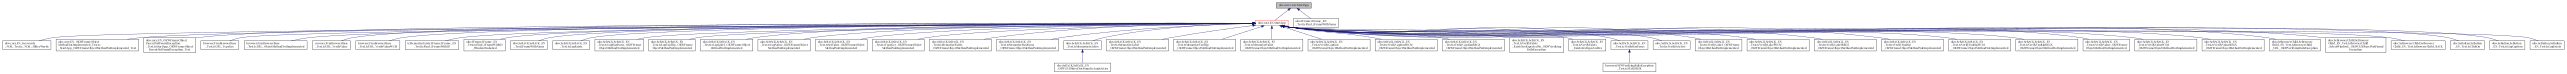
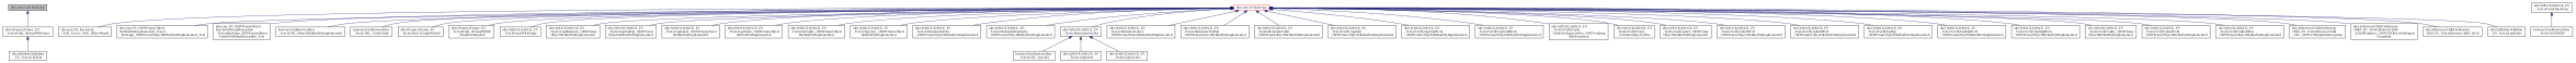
  digraph {
    fontname="Playfair Display"
    rankdir=TB
    node [color=black fillcolor=white fontname="Playfair Display" fontsize=10 shape=record style=filled]
    edge [color=midnightblue dir=back fontname="Playfair Display" fontsize=10 labelfontname=Helvetica labelfontsize=10 style=solid]
    n1 [fillcolor=grey75 fontcolor=black height=0.2 label="okw.core.Core.StartApp" width=0.4]
    n2 [color=red height=0.2 label="okw.core.EN.StartApp" width=0.4]
    n3 [height=0.2 label="okw.IFrame.IFrame_EN\l_Test.tcFind_iFrameWithName" width=0.4]
    n4 [height=0.2 label="okw.core.EN_Keywords\l_NOK_Test.tc_NOK_AllKeyWords" width=0.4]
    n5 [height=0.2 label="okw.core.EN_OKWFrameObject\lMethodNotImplemented_Test.tc\l_StartApp_OKWFrameObjectMethodNotImplemented_Test" width=0.4]
    n6 [height=0.2 label="okw.core.EN_OKWFrameObject\lParentNotFoundException\l_Test.tcStartApp_OKWFrameObject\lParentNotFoundException_Test" width=0.4]
    n7 [height=0.2 label="browser.FrmBrowserBase\l_Test.tcURL_TypeKey" width=0.4]
    n8 [height=0.2 label="browser.FrmBrowserBase\l_Test.tcURL_ObjectMethodNotImplemented" width=0.4]
    n9 [height=0.2 label="browser.FrmBrowserBase\l_Test.tcURL_VerifyValue" width=0.4]
-   n10 [height=0.2 label="browser.FrmBrowserBase\l_Test.tcURL_VerifyValueWCM" width=0.4]
-   n11 [height=0.2 label="tcMemorizeExists.IFrame.IFrame_EN\l_Test.tcFind_iFrameWithID" width=0.4]
+   n11 [height=0.2 label="okw.IFrame.IFrame_EN\l_Test.tcFind_iFrameWithID" width=0.4]
    n12 [height=0.2 label="okw.IFrame.IFrame_EN\l_Test.tcFind_iFrameWithID\l_WindowEmbeded" width=0.4]
    n13 [height=0.2 label="okw.SeBACK.SeBACK_EN\l_Test.iFrameWithName" width=0.4]
    n14 [height=0.2 label="okw.SeBACK.SeBACK_EN\l_Test.tcLogExists" width=0.4]
    n15 [height=0.2 label="okw.SeBACK.SeBACK_EN\l_Test.tcLogHasFocus_OKWFrame\lObjectMethodNotImplemented" width=0.4]
    n16 [height=0.2 label="okw.SeBACK.SeBACK_EN\l_Test.tcLogToolTip_OKWFrame\lObjectMethodNotImplemented" width=0.4]
    n17 [height=0.2 label="okw.SeBACK.SeBACK_EN\l_Test.tcLogLabel_OKWFrameObject\lMethodNotImplemented" width=0.4]
    n18 [height=0.2 label="okw.SeBACK.SeBACK_EN\l_Test.tcLogValue_OKWFrameObject\lMethodNotImplemented" width=0.4]
    n19 [height=0.2 label="okw.SeBACK.SeBACK_EN\l_Test.tcSetValue_OKWFrameObject\lMethodNotImplemented" width=0.4]
    n20 [height=0.2 label="okw.SeBACK.SeBACK_EN\l_Test.tcTypeKey_OKWFrameObject\lMethodNotImplemented" width=0.4]
    n21 [height=0.2 label="okw.SeBACK.SeBACK_EN\l_Test.tcMemorizeExists\l_OKWFrameObjectMethodNotImplemented" width=0.4]
    n22 [height=0.2 label="okw.SeBACK.SeBACK_EN\l_Test.tcMemorizeHasFocus\l_OKWFrameObjectMethodNotImplemented" width=0.4]
    n23 [height=0.2 label="okw.SeBACK.SeBACK_EN\l_Test.tcMemorizeIsActive" width=0.4]
    n24 [height=0.2 label="okw.SeBACK.SeBACK_EN\l_Test.tcMemorizeLabel\l_OKWFrameObjectMethodNotImplemented" width=0.4]
    n25 [height=0.2 label="okw.SeBACK.SeBACK_EN\l_Test.tcMemorizeToolTip\l_OKWFrameObjectMethodNotImplemented" width=0.4]
    n26 [height=0.2 label="okw.SeBACK.SeBACK_EN\l_Test.tcMemorizeValue\l_OKWFrameObjectMethodNotImplemented" width=0.4]
    n27 [height=0.2 label="okw.SeBACK.SeBACK_EN\l_Test.tcVerifyCaption\l_OKWFrameObjectMethodNotImplemented" width=0.4]
    n28 [height=0.2 label="okw.SeBACK.SeBACK_EN\l_Test.tcVerifyCaptionWCM\l_OKWFrameObjectMethodNotImplemented" width=0.4]
    n29 [height=0.2 label="okw.SeBACK.SeBACK_EN\l_Test.tcVerifyCaptionREGX\l_OKWFrameObjectMethodNotImplemented" width=0.4]
    n30 [height=0.2 label="okw.SeBACK.SeBACK_EN\l_Test.tcVerifyExists\l_ExistsYesExpectedNo_OKWVerifying\lFailsException" width=0.4]
    n31 [height=0.2 label="okw.SeBACK.SeBACK_EN\l_Test.tcVerifyExists\l_ExistsYesExpectedYes" width=0.4]
    n32 [height=0.2 label="okw.SeBACK.SeBACK_EN\l_Test.tcVerifyHasFocus" width=0.4]
-   n33 [height=0.2 label="okw.SeBACK.SeBACK_EN\l_Test.tcVerifyIsActive" width=0.4]
    n34 [height=0.2 label="okw.SeBACK.SeBACK_EN\l_Test.tcVerifyLabel_OKWFrame\lObjectMethodNotImplemented" width=0.4]
    n35 [height=0.2 label="okw.SeBACK.SeBACK_EN\l_Test.tcVerifyLabelWCM\l_OKWFrameObjectMethodNotImplemented" width=0.4]
    n36 [height=0.2 label="okw.SeBACK.SeBACK_EN\l_Test.tcVerifyLabelREGX\l_OKWFrameObjectMethodNotImplemented" width=0.4]
    n37 [height=0.2 label="okw.SeBACK.SeBACK_EN\l_Test.tcVerifyTooltip\l_OKWFrameObjectMethodNotImplemented" width=0.4]
    n38 [height=0.2 label="okw.SeBACK.SeBACK_EN\l_Test.tcVerifyTooltipWCM\l_OKWFrameObjectMethodNotImplemented" width=0.4]
    n39 [height=0.2 label="okw.SeBACK.SeBACK_EN\l_Test.tcVerifyTooltipREGX\l_OKWFrameObjectMethodNotImplemented" width=0.4]
    n40 [height=0.2 label="okw.SeBACK.SeBACK_EN\l_Test.tcVerifyValue_OKWFrame\lObjectMethodNotImplemented" width=0.4]
    n41 [height=0.2 label="okw.SeBACK.SeBACK_EN\l_Test.tcVerifyValueWCM\l_OKWFrameObjectMethodNotImplemented" width=0.4]
    n42 [height=0.2 label="okw.SeBACK.SeBACK_EN\l_Test.tcVerifyValueREGX\l_OKWFrameObjectMethodNotImplemented" width=0.4]
    n43 [height=0.2 label="okw.SeBrowserChild.SeBrowser\lChild_EN_Test.tcBrowserChild\l_URL_OKWVerifyingFailsException" width=0.4]
    n44 [height=0.2 label="okw.SeBrowserChild.SeBrowser\lChild_EN_Test.tcBrowserChild\l_SelectWindowL_OKWGUIObjectNotFound\lException" width=0.4]
    n45 [height=0.2 label="okw.SeBrowserChild.SeBrowser\lChild_EN_Test.tcBrowserChild_BACK" width=0.4]
    n46 [height=0.2 label="okw.SeButton.SeButton\l_EN_Test.tcClickOn" width=0.4]
-   n47 [height=0.2 label="okw.SeButton.SeButton\l_EN_Test.tcLogCaption" width=0.4]
    n48 [height=0.2 label="okw.SeButton.SeButton\l_EN_Test.tcLogExists" width=0.4]
-   n49 [height=0.2 label="browser.OKWVerifyingFailsException\l_Test.tcMAXIMIZE" width=0.4]
-   n50 [height=0.2 label="okw.SeBACK.SeBACK_EN\l_OKWGUIObjectNotFound.tcLogIsActive" width=0.4]
-   n1 -> n2
+   n49 [height=0.2 label="browser.FrmBrowserBase\l_Test.tcMAXIMIZE" width=0.4]
+   n50 [height=0.2 label="okw.SeBACK.SeBACK_EN\l_Test.tcLogIsActive" width=0.4]
    n1 -> n3
    n2 -> n4
    n2 -> n5
    n2 -> n6
-   n2 -> n7
+   n23 -> n7
    n2 -> n8
    n2 -> n9
-   n2 -> n10
    n2 -> n11
    n2 -> n12
    n2 -> n13
-   n2 -> n14
+   n23 -> n14
    n2 -> n15
    n2 -> n16
    n2 -> n17
    n2 -> n18
    n2 -> n19
    n2 -> n20
    n2 -> n21
    n2 -> n22
    n2 -> n23
    n2 -> n24
    n2 -> n25
    n2 -> n26
    n2 -> n27
    n2 -> n28
    n2 -> n29
    n2 -> n30
    n2 -> n31
-   n2 -> n32
-   n2 -> n33
    n2 -> n34
    n2 -> n35
    n2 -> n36
    n2 -> n37
    n2 -> n38
    n2 -> n39
    n2 -> n40
    n2 -> n41
    n2 -> n42
    n2 -> n43
    n2 -> n44
    n2 -> n45
-   n2 -> n46
-   n2 -> n47
+   n3 -> n46
    n2 -> n48
    n23 -> n50
    n32 -> n49
  }
